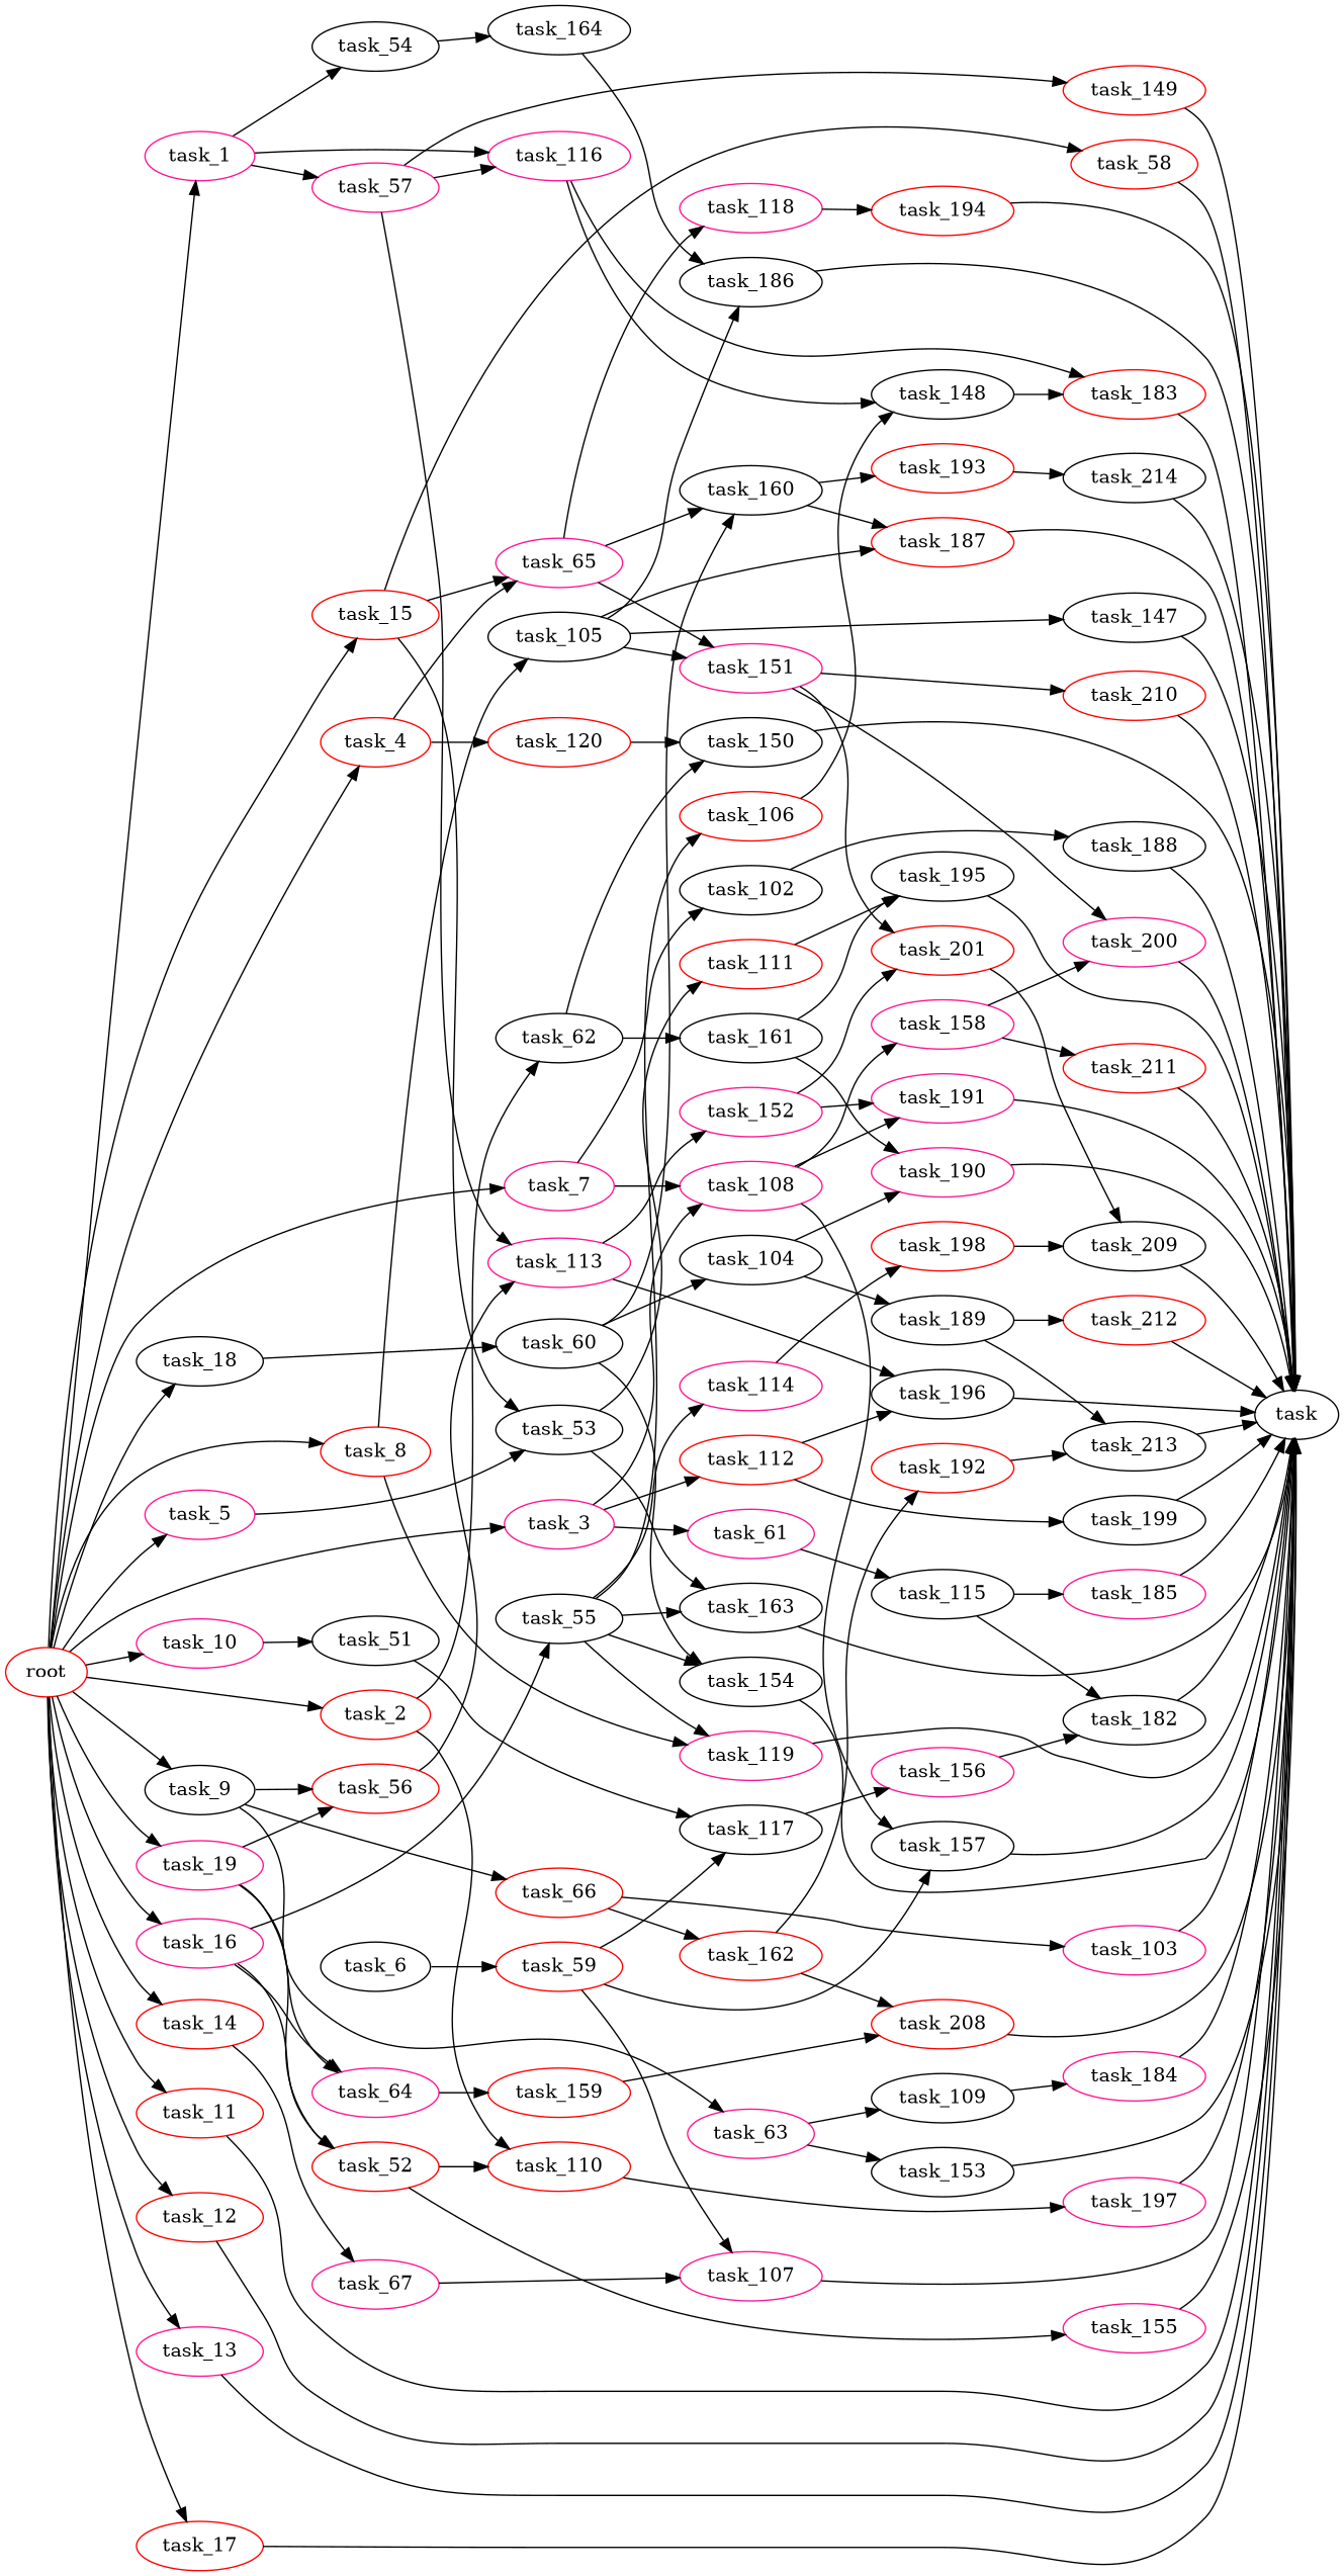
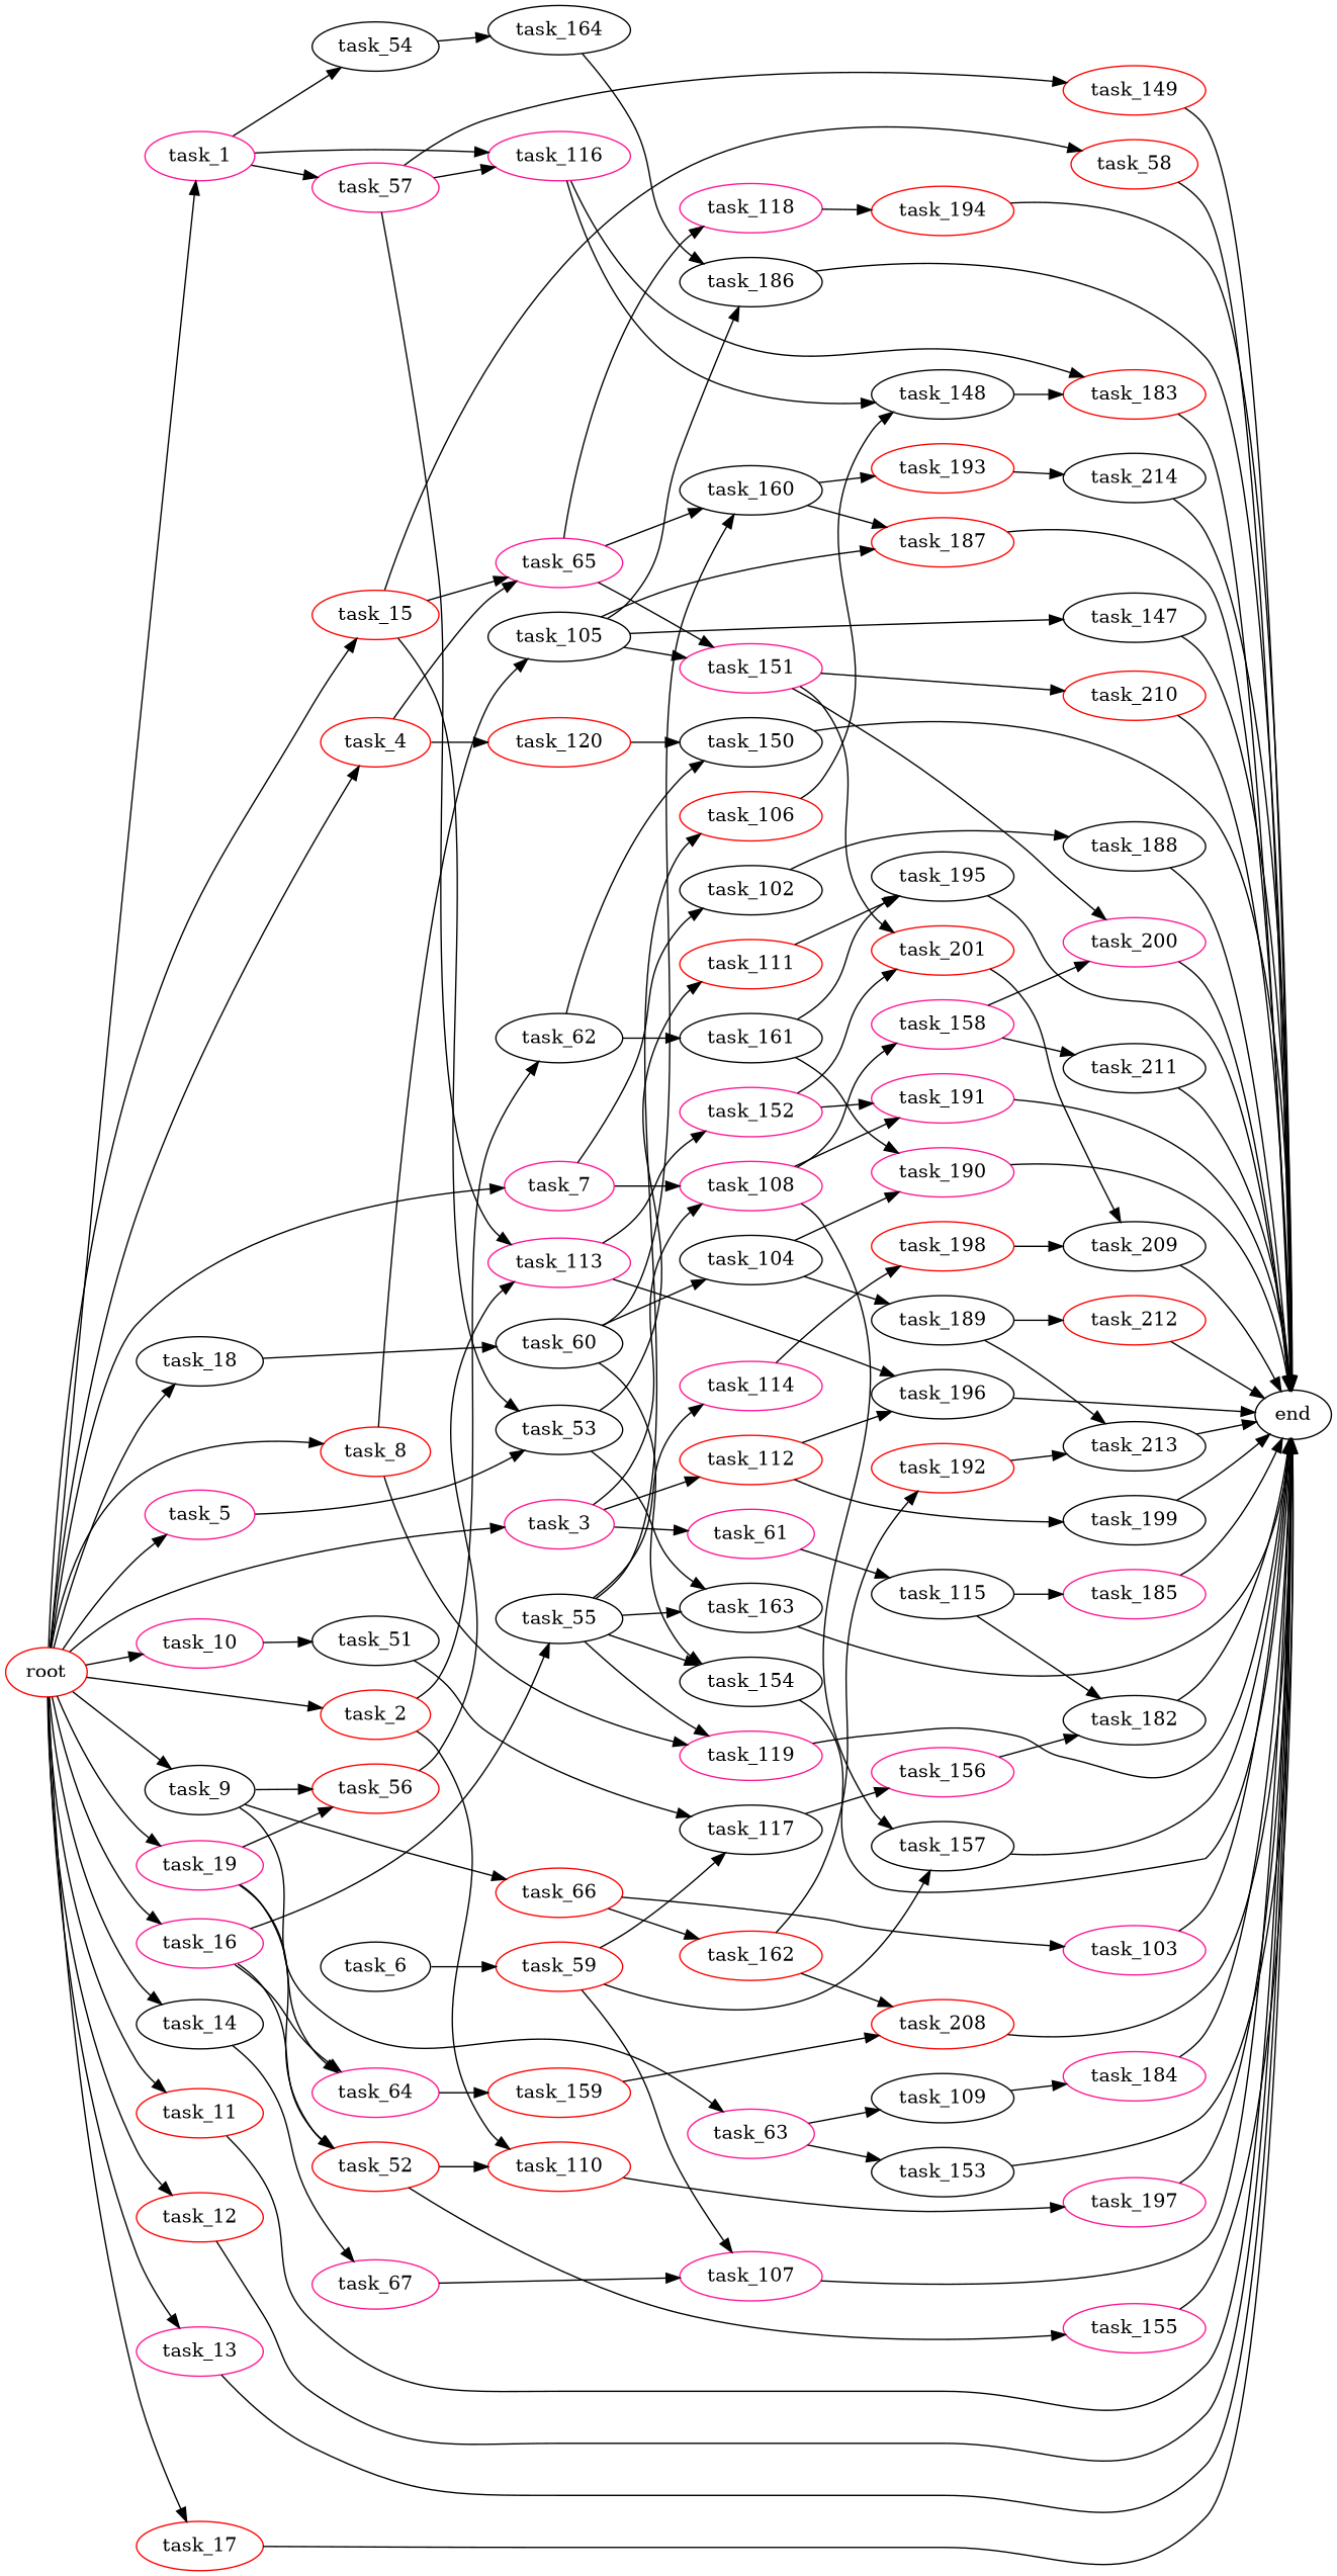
  digraph {
    fontname="DejaVu Serif"
    rankdir=LR
    node [color=black fontname="DejaVu Serif"]
    edge [fontname="DejaVu Serif"]
    task_116 [color=deeppink]
    task_183 [color=red]
    task_148
-   end [label=task]
+   end
    task_105
    task_147
    task_187 [color=red]
    task_151 [color=deeppink]
    task_186
    task_210 [color=red]
    task_201 [color=red]
    task_200 [color=deeppink]
    task_163
    task_15 [color=red]
    task_65 [color=deeppink]
    task_58 [color=red]
    task_53
    task_118 [color=deeppink]
    task_160
    task_111 [color=red]
    task_55
    task_119 [color=deeppink]
    task_154
    task_106 [color=red]
    task_114 [color=deeppink]
    task_198 [color=red]
    task_102
    task_188
    task_212 [color=red]
    task_184 [color=deeppink]
    task_190 [color=deeppink]
    task_161
    task_195
    task_191 [color=deeppink]
    task_7 [color=deeppink]
    task_108 [color=deeppink]
    task_157
    task_158 [color=deeppink]
    task_104
    task_189
    task_213
    task_57 [color=deeppink]
    task_113 [color=deeppink]
    task_149 [color=red]
    task_196
    task_152 [color=deeppink]
    task_214
    task_156 [color=deeppink]
    task_117
    task_182
    task_155 [color=deeppink]
    task_67 [color=deeppink]
    task_107 [color=deeppink]
    task_56 [color=red]
    task_9
    task_63 [color=deeppink]
    task_66 [color=red]
    task_109
    task_153
    task_162 [color=red]
    task_103 [color=deeppink]
    task_112 [color=red]
    task_199
    task_185 [color=deeppink]
    task_59 [color=red]
    task_164
    task_194 [color=red]
    task_64 [color=deeppink]
    task_159 [color=red]
    task_208 [color=red]
    task_209
    task_193 [color=red]
    task_150
    task_18
    task_60
    task_115
    task_54
    task_61 [color=deeppink]
    task_1 [color=deeppink]
    task_192 [color=red]
    task_62
    task_19 [color=deeppink]
    task_52 [color=red]
    task_110 [color=red]
    task_197 [color=deeppink]
    task_11 [color=red]
    task_4 [color=red]
    task_120 [color=red]
    task_10 [color=deeppink]
    task_51
-   task_211 [color=red]
-   task_14 [color=red]
+   task_211
+   task_14
    task_12 [color=red]
    task_13 [color=deeppink]
    task_3 [color=deeppink]
    task_6
    task_2 [color=red]
    task_17 [color=red]
    root [color=red]
    task_8 [color=red]
    task_16 [color=deeppink]
    task_5 [color=deeppink]
    task_116 -> task_183
    task_116 -> task_148
    task_183 -> end
    task_148 -> task_183
    task_105 -> task_147
    task_105 -> task_187
    task_105 -> task_151
    task_105 -> task_186
    task_147 -> end
    task_187 -> end
    task_151 -> task_210
    task_151 -> task_201
    task_151 -> task_200
    task_186 -> end
    task_210 -> end
    task_201 -> task_209
    task_200 -> end
    task_163 -> end
    task_15 -> task_65
    task_15 -> task_58
    task_15 -> task_53
    task_65 -> task_151
    task_65 -> task_118
    task_65 -> task_160
    task_58 -> end
    task_53 -> task_163
    task_53 -> task_111
    task_118 -> task_194
    task_160 -> task_187
    task_160 -> task_193
    task_111 -> task_195
    task_55 -> task_163
    task_55 -> task_119
    task_55 -> task_154
    task_55 -> task_106
    task_55 -> task_114
    task_119 -> end
    task_154 -> end
    task_106 -> task_148
    task_114 -> task_198
    task_198 -> task_209
    task_102 -> task_188
    task_188 -> end
    task_212 -> end
    task_184 -> end
    task_190 -> end
    task_161 -> task_190
    task_161 -> task_195
    task_195 -> end
    task_191 -> end
    task_7 -> task_102
    task_7 -> task_108
    task_108 -> task_191
    task_108 -> task_157
    task_108 -> task_158
    task_157 -> end
    task_158 -> task_200
    task_158 -> task_211
    task_104 -> task_190
    task_104 -> task_189
    task_189 -> task_212
    task_189 -> task_213
    task_213 -> end
    task_57 -> task_116
    task_57 -> task_113
    task_57 -> task_149
    task_113 -> task_196
    task_113 -> task_152
    task_149 -> end
    task_196 -> end
    task_152 -> task_201
    task_152 -> task_191
    task_214 -> end
    task_156 -> task_182
    task_117 -> task_156
    task_182 -> end
    task_155 -> end
    task_67 -> task_107
    task_107 -> end
    task_56 -> task_113
    task_9 -> task_56
    task_9 -> task_63
    task_9 -> task_66
    task_63 -> task_109
    task_63 -> task_153
    task_66 -> task_162
    task_66 -> task_103
    task_109 -> task_184
    task_153 -> end
    task_162 -> task_208
    task_162 -> task_192
    task_103 -> end
    task_112 -> task_196
    task_112 -> task_199
    task_199 -> end
    task_185 -> end
    task_59 -> task_157
    task_59 -> task_117
    task_59 -> task_107
    task_164 -> task_186
    task_194 -> end
    task_64 -> task_159
    task_159 -> task_208
    task_208 -> end
    task_209 -> end
    task_193 -> task_214
    task_150 -> end
    task_18 -> task_60
    task_60 -> task_160
    task_60 -> task_154
    task_60 -> task_104
    task_115 -> task_182
    task_115 -> task_185
    task_54 -> task_164
    task_61 -> task_115
    task_1 -> task_116
    task_1 -> task_57
    task_1 -> task_54
    task_192 -> task_213
    task_62 -> task_161
    task_62 -> task_150
    task_19 -> task_56
    task_19 -> task_64
    task_19 -> task_52
    task_52 -> task_155
    task_52 -> task_110
    task_110 -> task_197
    task_197 -> end
    task_11 -> end
    task_4 -> task_65
    task_4 -> task_120
    task_120 -> task_150
    task_10 -> task_51
    task_51 -> task_117
    task_211 -> end
    task_14 -> task_67
    task_12 -> end
    task_13 -> end
    task_3 -> task_108
    task_3 -> task_112
    task_3 -> task_61
    task_6 -> task_59
    task_2 -> task_62
    task_2 -> task_110
    task_17 -> end
    root -> task_15
    root -> task_7
    root -> task_9
    root -> task_18
    root -> task_1
    root -> task_19
    root -> task_11
    root -> task_4
    root -> task_10
    root -> task_14
    root -> task_12
    root -> task_13
    root -> task_3
    root -> task_2
    root -> task_17
    root -> task_8
    root -> task_16
    root -> task_5
    task_8 -> task_105
    task_8 -> task_119
    task_16 -> task_55
    task_16 -> task_64
    task_16 -> task_52
    task_5 -> task_53
  }
